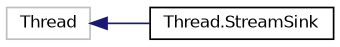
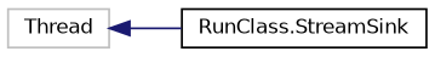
  digraph {
    rankdir=LR
    node [fontname=Helvetica fontsize=10 shape=record]
    n1 [color=grey75 height=0.2 label=Thread width=0.4]
-   n2 [color=black height=0.2 label="Thread.StreamSink" width=0.4]
+   n2 [color=black height=0.2 label="RunClass.StreamSink" width=0.4]
    n1 -> n2 [color=midnightblue dir=back fontname=Helvetica fontsize=10 labelfontname=Helvetica labelfontsize=10 style=solid]
  }
